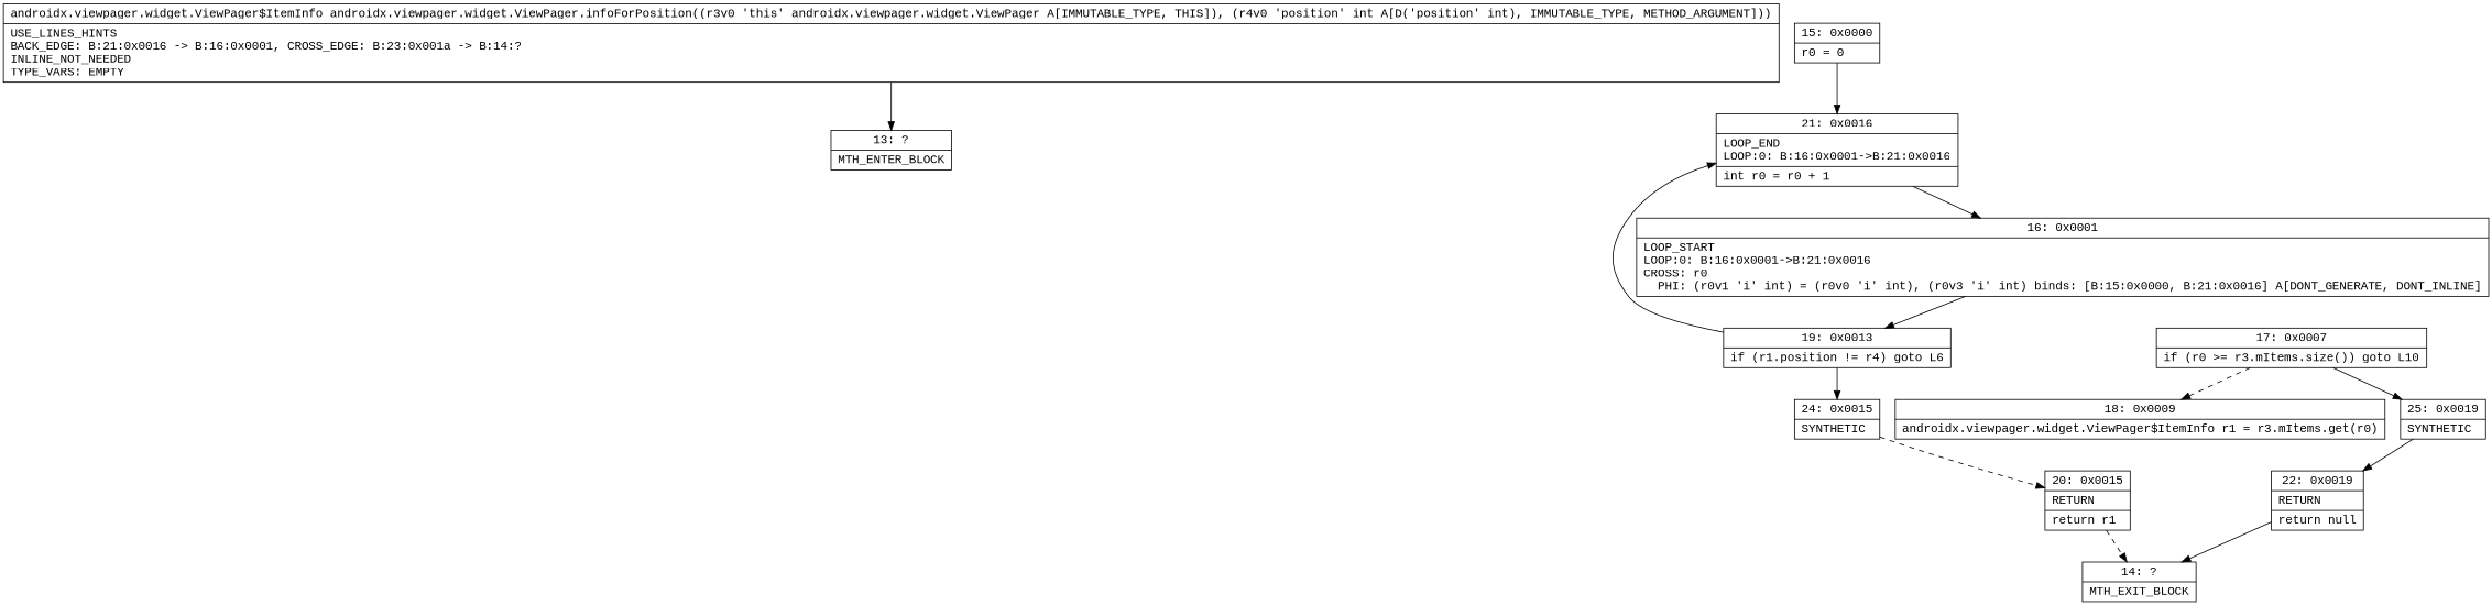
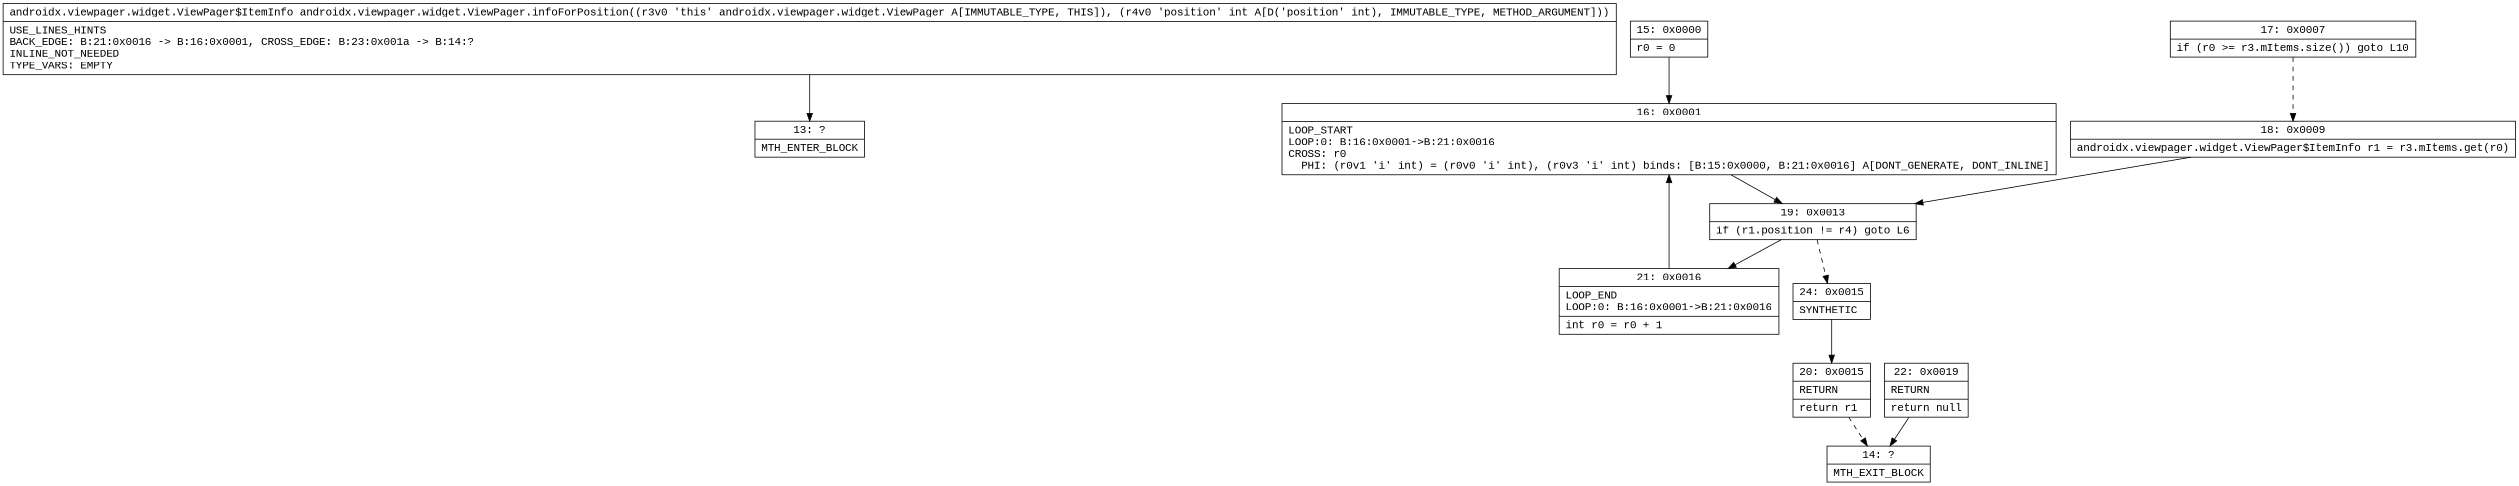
  digraph {
    fontname="Liberation Mono"
    node [fontname="Liberation Mono" shape=record]
    edge [fontname="Liberation Mono"]
    n1 [label="{13\:\ ?|MTH_ENTER_BLOCK\l}"]
    n2 [label="{15\:\ 0x0000|r0 = 0\l}"]
    n3 [label="{16\:\ 0x0001|LOOP_START\lLOOP:0: B:16:0x0001\-\>B:21:0x0016\lCROSS: r0 \l  PHI: (r0v1 'i' int) = (r0v0 'i' int), (r0v3 'i' int) binds: [B:15:0x0000, B:21:0x0016] A[DONT_GENERATE, DONT_INLINE]\l}"]
    n4 [label="{19\:\ 0x0013|if (r1.position != r4) goto L6\l}"]
    n5 [label="{17\:\ 0x0007|if (r0 \>= r3.mItems.size()) goto L10\l}"]
    n6 [label="{18\:\ 0x0009|androidx.viewpager.widget.ViewPager$ItemInfo r1 = r3.mItems.get(r0)\l}"]
-   n7 [label="{25\:\ 0x0019|SYNTHETIC\l}"]
    n8 [label="{22\:\ 0x0019|RETURN\l|return null\l}"]
    n9 [label="{21\:\ 0x0016|LOOP_END\lLOOP:0: B:16:0x0001\-\>B:21:0x0016\l|int r0 = r0 + 1\l}"]
    n10 [label="{24\:\ 0x0015|SYNTHETIC\l}"]
    n11 [label="{20\:\ 0x0015|RETURN\l|return r1\l}"]
    n12 [label="{14\:\ ?|MTH_EXIT_BLOCK\l}"]
    n13 [label="{androidx.viewpager.widget.ViewPager$ItemInfo androidx.viewpager.widget.ViewPager.infoForPosition((r3v0 'this' androidx.viewpager.widget.ViewPager A[IMMUTABLE_TYPE, THIS]), (r4v0 'position' int A[D('position' int), IMMUTABLE_TYPE, METHOD_ARGUMENT]))  | USE_LINES_HINTS\lBACK_EDGE: B:21:0x0016 \-\> B:16:0x0001, CROSS_EDGE: B:23:0x001a \-\> B:14:?\lINLINE_NOT_NEEDED\lTYPE_VARS: EMPTY\l}"]
-   n2 -> n9
+   n2 -> n3
    n3 -> n4
    n4 -> n9
-   n4 -> n10 [style=solid]
+   n4 -> n10 [style=dashed]
    n5 -> n6 [style=dashed]
-   n5 -> n7
-   n7 -> n8
+   n6 -> n4
    n8 -> n12
    n9 -> n3
-   n10 -> n11 [style=dashed]
+   n10 -> n11
    n11 -> n12 [style=dashed]
    n13 -> n1
  }
